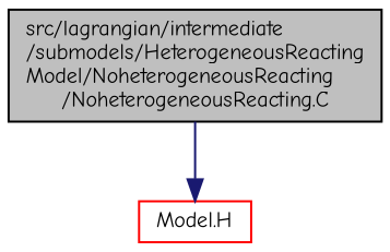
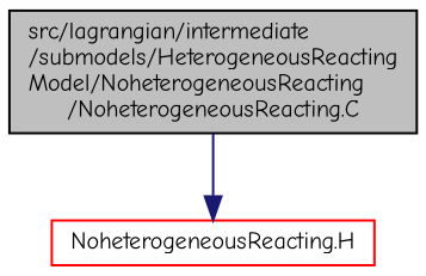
  digraph {
    fontname="Comic Neue"
    node [fontname="Comic Neue" fontsize=10 shape=record]
    n1 [color=black fillcolor=grey75 fontcolor=black height=0.2 label="src/lagrangian/intermediate\l/submodels/HeterogeneousReacting\lModel/NoheterogeneousReacting\l/NoheterogeneousReacting.C" style=filled width=0.4]
-   n2 [color=red height=0.2 label="Model.H" width=0.4]
+   n2 [color=red height=0.2 label="NoheterogeneousReacting.H" width=0.4]
    n1 -> n2 [color=midnightblue fontname="Comic Neue" fontsize=10 labelfontname=Helvetica labelfontsize=10 style=solid]
  }
